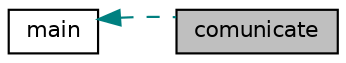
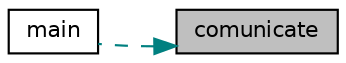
  digraph {
    rankdir=RL
    fontname="DejaVu Sans"
    node [color=black fontname="DejaVu Sans" fontsize=10 shape=record style=filled]
    n1 [fillcolor=grey75 fontcolor=black height=0.2 label=comunicate width=0.4]
    n2 [fillcolor=white height=0.2 label=main width=0.4]
-   n2 -> n1 [color=teal dir=back fontname="DejaVu Sans" fontsize=10 labelfontname=Helvetica labelfontsize=10 style=dashed]
+   n1 -> n2 [color=teal dir=back fontname="DejaVu Sans" fontsize=10 labelfontname=Helvetica labelfontsize=10 style=dashed]
  }
